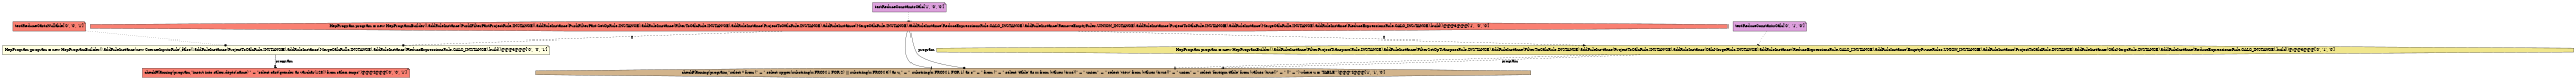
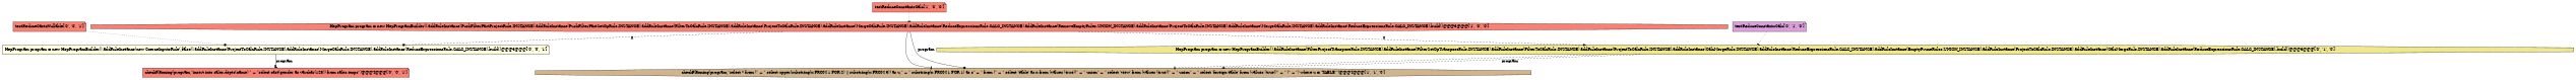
  digraph {
    node [fillcolor=salmon shape=note style=filled]
    edge [style=dashed arrowhead=tee]
    n1 [label="checkPlanning(program,\"insert into sales.depts(name) \" + \"select cast(gender as varchar(128)) from sales.emps\")@@@4@@@['0', '0', '1']"]
    n2 [label="HepProgram program = new HepProgramBuilder().addRuleInstance(PushFilterPastProjectRule.INSTANCE).addRuleInstance(PushFilterPastSetOpRule.INSTANCE).addRuleInstance(FilterToCalcRule.INSTANCE).addRuleInstance(ProjectToCalcRule.INSTANCE).addRuleInstance(MergeCalcRule.INSTANCE).addRuleInstance(ReduceExpressionsRule.CALC_INSTANCE).addRuleInstance(RemoveEmptyRules.UNION_INSTANCE).addRuleInstance(ProjectToCalcRule.INSTANCE).addRuleInstance(MergeCalcRule.INSTANCE).addRuleInstance(ReduceExpressionsRule.CALC_INSTANCE).build()@@@3@@@['1', '0', '0']" shape=octagon]
    n3 [fillcolor=lightyellow label="HepProgram program = new HepProgramBuilder().addRuleInstance(new CoerceInputsRule(,false)).addRuleInstance(ProjectToCalcRule.INSTANCE).addRuleInstance(MergeCalcRule.INSTANCE).addRuleInstance(ReduceExpressionsRule.CALC_INSTANCE).build()@@@3@@@['0', '0', '1']"]
    n4 [fillcolor=khaki label="HepProgram program = new HepProgramBuilder().addRuleInstance(FilterProjectTransposeRule.INSTANCE).addRuleInstance(FilterSetOpTransposeRule.INSTANCE).addRuleInstance(FilterToCalcRule.INSTANCE).addRuleInstance(ProjectToCalcRule.INSTANCE).addRuleInstance(CalcMergeRule.INSTANCE).addRuleInstance(ReduceExpressionsRule.CALC_INSTANCE).addRuleInstance(EmptyPruneRules.UNION_INSTANCE).addRuleInstance(ProjectToCalcRule.INSTANCE).addRuleInstance(CalcMergeRule.INSTANCE).addRuleInstance(ReduceExpressionsRule.CALC_INSTANCE).build()@@@3@@@['0', '1', '0']" shape=octagon]
    n5 [fillcolor=tan label="checkPlanning(program,\"select * from (\" + \" select upper(substring(x FROM 1 FOR 2) || substring(x FROM 3)) as u,\" + \" substring(x FROM 1 FOR 1) as s\" + \" from (\" + \" select 'table' as x from (values (true))\" + \" union\" + \" select 'view' from (values (true))\" + \" union\" + \" select 'foreign table' from (values (true))\" + \" )\" + \") where u = 'TABLE'\")@@@4@@@['1', '1', '0']" shape=octagon]
-   n6 [fillcolor=plum label="testReduceConstantsCalc['1', '0', '0']"]
+   n6 [label="testReduceConstantsCalc['1', '0', '0']"]
    n7 [fillcolor=plum label="testReduceConstantsCalc['0', '1', '0']"]
    n8 [label="testReduceCastsNullable['0', '0', '1']"]
    n2 -> n3 [label=0 arrowhead=dot]
    n2 -> n4 [label=0 arrowhead=normal]
    n2 -> n5 [style=solid]
    n2 -> n5 [label=program style=solid arrowhead=dot]
    n3 -> n1 [style=dotted arrowhead=normal]
    n3 -> n1 [label=program style=solid]
    n4 -> n5
    n4 -> n5 [label=program arrowhead=normal]
    n6 -> n2 [style=dotted]
    n7 -> n4 [style=dotted]
    n8 -> n3 [style=dotted arrowhead=dot]
  }
